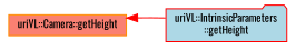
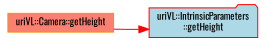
  digraph {
    rankdir=LR
    fontname=Oswald
    node [fontname=Oswald fontsize=10 style=filled]
    n1 [color=darkorange fillcolor=salmon fontcolor=black height=0.2 label="uriVL::Camera::getHeight" shape=box width=0.4]
    n2 [color=red fillcolor=lightblue height=0.2 label="uriVL::IntrinsicParameters\l::getHeight" shape=folder width=0.4]
-   n2 -> n1 [color=red fontname=Oswald fontsize=10 labelfontname=Helvetica labelfontsize=10 style=solid arrowhead=normal]
+   n1 -> n2 [color=red fontname=Oswald fontsize=10 labelfontname=Helvetica labelfontsize=10 style=solid arrowhead=normal]
  }
